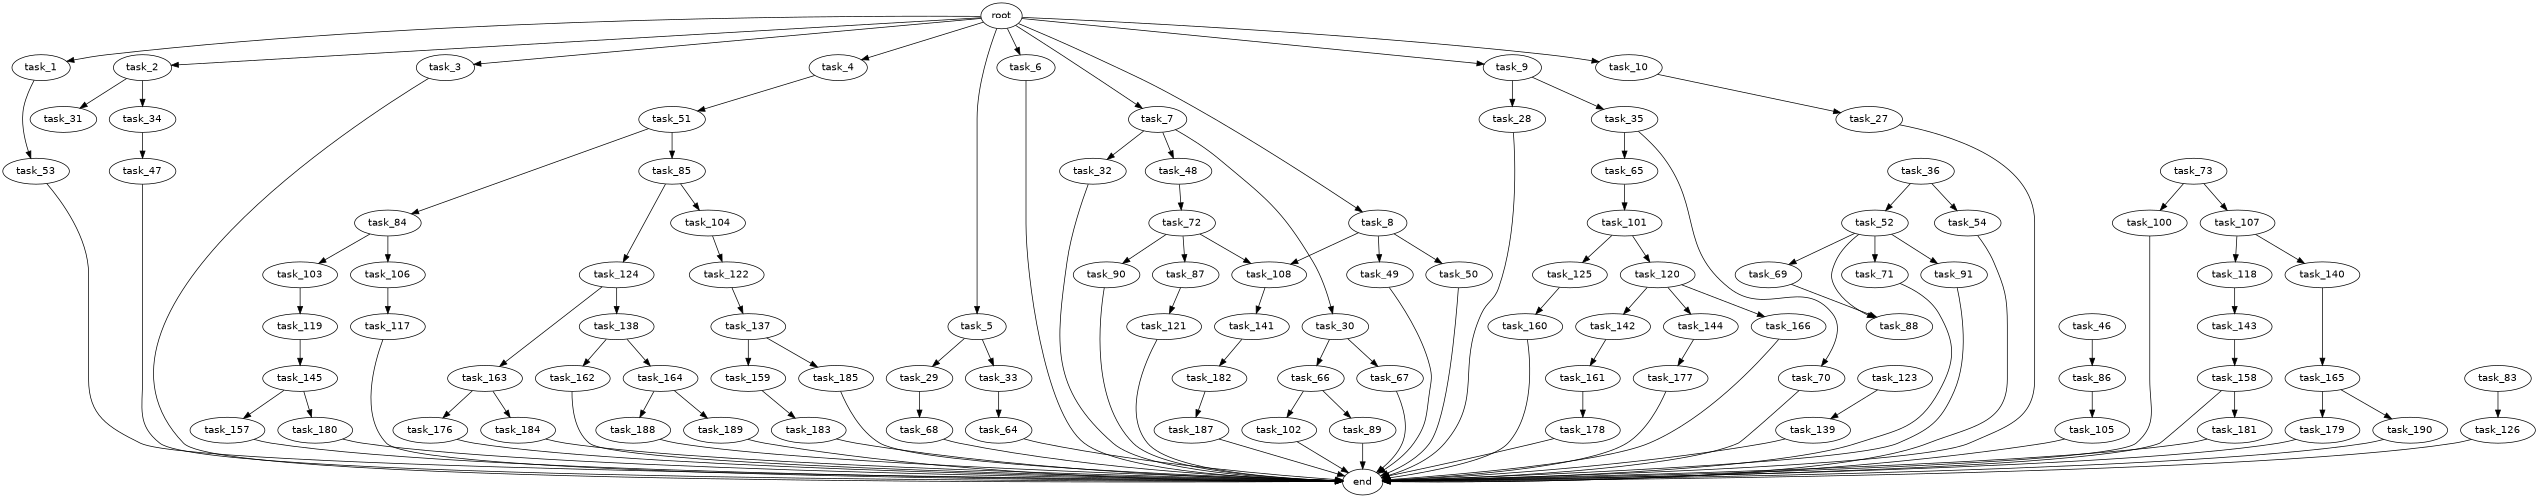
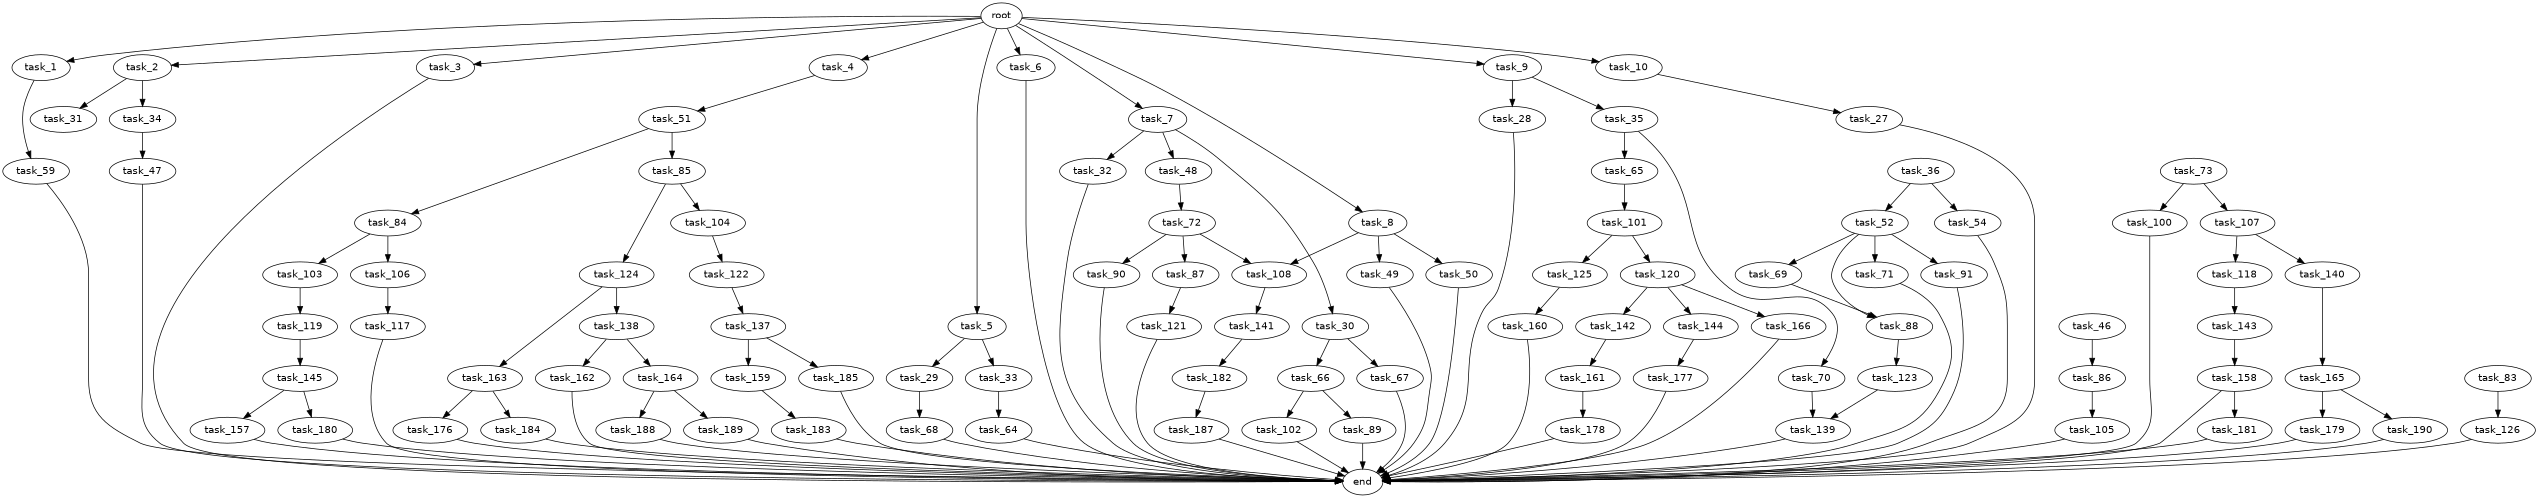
  digraph {
    fontname="DejaVu Sans"
    node [fontname="DejaVu Sans"]
    edge [fontname="DejaVu Sans"]
    root
    task_1
    task_2
    task_3
    task_4
    task_5
    task_6
    task_7
    task_8
    task_9
    task_10
-   task_53
+   task_53 [label=task_59]
    task_31
    task_34
    end
    task_51
    task_29
    task_33
    task_30
    task_32
    task_48
    task_49
    task_50
    task_108
    task_28
    task_35
    task_27
    task_47
    task_84
    task_85
    task_68
    task_64
    task_66
    task_67
    task_72
    task_46
    task_86
    task_65
    task_70
    task_36
    task_52
    task_54
    task_89
    task_102
    task_101
    task_69
    task_71
    task_91
    task_88
    task_105
    task_87
    task_90
    task_73
    task_100
    task_107
    task_103
    task_106
    task_104
    task_124
    task_83
    task_126
    task_120
    task_125
    task_123
    task_121
    task_141
    task_118
    task_140
    task_119
    task_117
    task_122
    task_138
    task_163
    task_139
    task_142
    task_144
    task_166
    task_160
    task_145
    task_137
    task_143
    task_165
    task_182
    task_158
    task_157
    task_180
    task_161
    task_177
    task_159
    task_185
    task_162
    task_164
    task_176
    task_184
    task_183
    task_188
    task_189
    task_179
    task_190
    task_187
    task_178
    task_181
    root -> task_1
    root -> task_2
    root -> task_3
    root -> task_4
    root -> task_5
    root -> task_6
    root -> task_7
    root -> task_8
    root -> task_9
    root -> task_10
    task_1 -> task_53
    task_2 -> task_31
    task_2 -> task_34
    task_3 -> end
    task_4 -> task_51
    task_5 -> task_29
    task_5 -> task_33
    task_6 -> end
    task_7 -> task_30
    task_7 -> task_32
    task_7 -> task_48
    task_8 -> task_49
    task_8 -> task_50
    task_8 -> task_108
    task_9 -> task_28
    task_9 -> task_35
    task_10 -> task_27
    task_53 -> end
    task_34 -> task_47
    task_51 -> task_84
    task_51 -> task_85
    task_29 -> task_68
    task_33 -> task_64
    task_30 -> task_66
    task_30 -> task_67
    task_32 -> end
    task_48 -> task_72
    task_49 -> end
    task_50 -> end
    task_108 -> task_141
    task_28 -> end
    task_35 -> task_65
    task_35 -> task_70
    task_27 -> end
    task_47 -> end
    task_84 -> task_103
    task_84 -> task_106
    task_85 -> task_104
    task_85 -> task_124
    task_68 -> end
    task_64 -> end
    task_66 -> task_89
    task_66 -> task_102
    task_67 -> end
    task_72 -> task_108
    task_72 -> task_87
    task_72 -> task_90
    task_46 -> task_86
    task_86 -> task_105
    task_65 -> task_101
-   task_70 -> end
+   task_70 -> task_139
    task_36 -> task_52
    task_36 -> task_54
    task_52 -> task_69
    task_52 -> task_71
    task_52 -> task_91
    task_52 -> task_88
    task_54 -> end
    task_89 -> end
    task_102 -> end
    task_101 -> task_120
    task_101 -> task_125
    task_69 -> task_88
    task_71 -> end
    task_91 -> end
+   task_88 -> task_123
    task_105 -> end
    task_87 -> task_121
    task_90 -> end
    task_73 -> task_100
    task_73 -> task_107
    task_100 -> end
    task_107 -> task_118
    task_107 -> task_140
    task_103 -> task_119
    task_106 -> task_117
    task_104 -> task_122
    task_124 -> task_138
    task_124 -> task_163
    task_83 -> task_126
    task_126 -> end
    task_120 -> task_142
    task_120 -> task_144
    task_120 -> task_166
    task_125 -> task_160
    task_123 -> task_139
    task_121 -> end
    task_141 -> task_182
    task_118 -> task_143
    task_140 -> task_165
    task_119 -> task_145
    task_117 -> end
    task_122 -> task_137
    task_138 -> task_162
    task_138 -> task_164
    task_163 -> task_176
    task_163 -> task_184
    task_139 -> end
    task_142 -> task_161
    task_144 -> task_177
    task_166 -> end
    task_160 -> end
    task_145 -> task_157
    task_145 -> task_180
    task_137 -> task_159
    task_137 -> task_185
    task_143 -> task_158
    task_165 -> task_179
    task_165 -> task_190
    task_182 -> task_187
    task_158 -> end
    task_158 -> task_181
    task_157 -> end
    task_180 -> end
    task_161 -> task_178
    task_177 -> end
    task_159 -> task_183
    task_185 -> end
    task_162 -> end
    task_164 -> task_188
    task_164 -> task_189
    task_176 -> end
    task_184 -> end
    task_183 -> end
    task_188 -> end
    task_189 -> end
    task_179 -> end
    task_190 -> end
    task_187 -> end
    task_178 -> end
    task_181 -> end
  }
